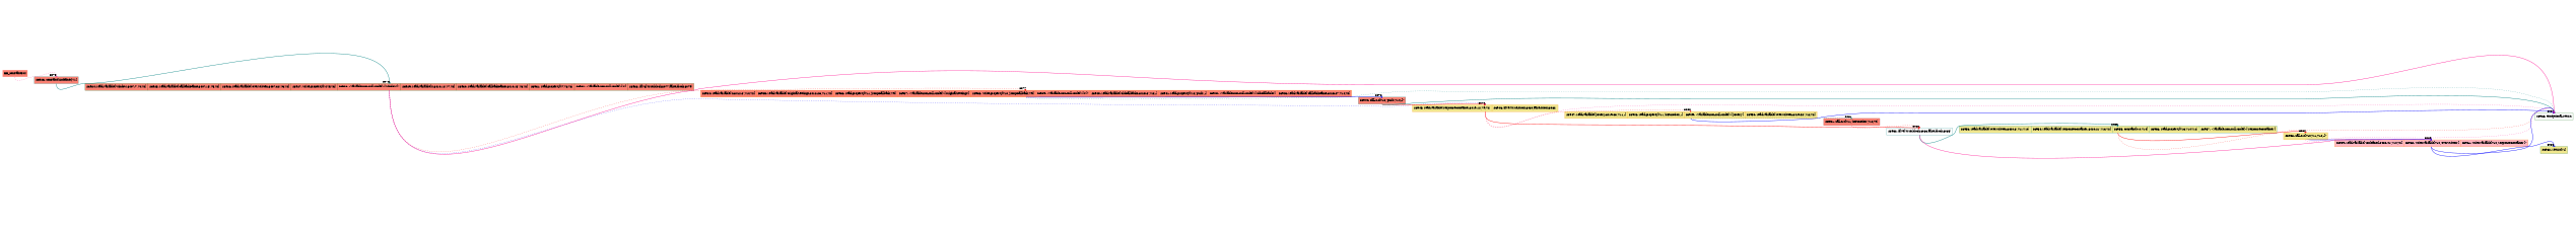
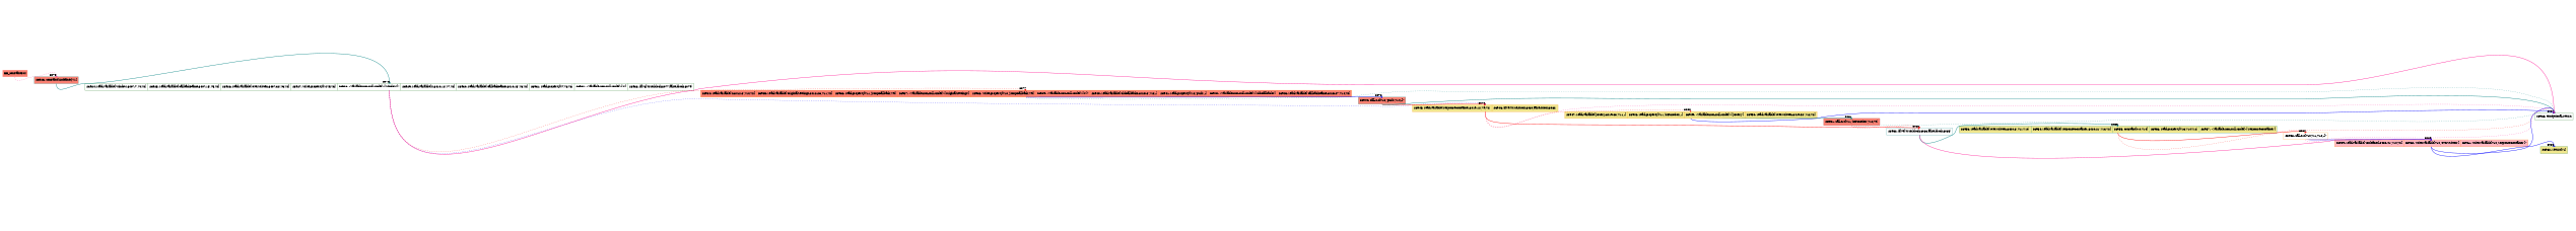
  digraph {
    rankdir=LR
    node [color=darkorange fillcolor=salmon shape=record style=filled]
    edge [arrowhead=tee color=red headport=n style=bold tailport=s]
    n1 [label=BB_constant504 shape=none]
    n2 [color=teal label="{23923: constant[undefined,v1]}"]
-   n3 [color=darkgreen label="{23924: read-variable['window-8407:7',v4,v2]|23925: read-variable['callbackName-8407:15',v5,v2]|23926: read-variable['overwritten-8407:32',v3,v2]|23927: write-property[v4,v5,v3]|23928: \<variable-non-null-undef\>['window']*|23929: read-variable['s-8410:12',v7,v2]|23930: read-variable['callbackName-8410:15',v8,v2]|23931: read-property[v7,v8,v6]|23932: \<variable-non-null-undef\>['s']|23933: if[v6](true-block:8077,false-block:8079)}"]
+   n3 [color=darkgreen fillcolor=white label="{23924: read-variable['window-8407:7',v4,v2]|23925: read-variable['callbackName-8407:15',v5,v2]|23926: read-variable['overwritten-8407:32',v3,v2]|23927: write-property[v4,v5,v3]|23928: \<variable-non-null-undef\>['window']*|23929: read-variable['s-8410:12',v7,v2]|23930: read-variable['callbackName-8410:15',v8,v2]|23931: read-property[v7,v8,v6]|23932: \<variable-non-null-undef\>['s']|23933: if[v6](true-block:8077,false-block:8079)}"]
    n4 [label="{23934: read-variable['s-8412:8',v10,v2]|23935: read-variable['originalSettings-8412:26',v11,v2]|23936: read-property[v11,'jsonpCallback',v9]|23937: \<variable-non-null-undef\>['originalSettings']|23938: write-property[v10,'jsonpCallback',v9]|23939: \<variable-non-null-undef\>['s']*|23940: read-variable['oldCallbacks-8415:8',v13,-]|23941: read-property[v13,'push',-]|23942: \<variable-non-null-undef\>['oldCallbacks']|23943: read-variable['callbackName-8415:27',v14,v2]}"]
    n5 [fillcolor=khaki label="{23945: read-variable['responseContainer-8419:12',v9,v2]|23946: if[v9](true-block:8080,false-block:8082)}"]
    n6 [color=darkgreen fillcolor=white label="{23963: exceptional-return}"]
    n7 [color=teal label="{23944: call-0:0[v13,'push',v14,-]*}"]
    n8 [color=teal fillcolor=white label="{23952: if[v9](true-block:8083,false-block:8085)}"]
    n9 [fillcolor=khaki label="{23947: read-variable['jQuery-8419:33',v11,-]|23948: read-property[v11,'isFunction',-]|23949: \<variable-non-null-undef\>['jQuery']|23950: read-variable['overwritten-8419:52',v12,v2]}"]
    n10 [color=teal fillcolor=khaki label="{23953: read-variable['overwritten-8420:8',v11,v10]|23954: read-variable['responseContainer-8420:21',v13,v2]|23955: constant[0.0,v14]|23956: read-property[v13,v14,v12]|23957: \<variable-non-null-undef\>['responseContainer']}"]
    n11 [fillcolor=lightpink label="{23959: read-variable['undefined-8423:41',v10,v2]|23960: write-variable[v10,'overwritten']|23961: write-variable[v10,'responseContainer']*}"]
    n12 [color=brown label="{23951: call-0:0[v11,'isFunction',v12,v9]}"]
-   n13 [fillcolor=khaki label="{23958: call-0:0[v10,v11,v12,-]*}"]
+   n13 [fillcolor=white label="{23958: call-0:0[v10,v11,v12,-]*}"]
    n14 [color=darkgreen fillcolor=khaki label="{23962: return[v1]}"]
    n1 -> n2 [color=deeppink headlabel="    8075" style=dashed]
    n2 -> n3 [color=teal headlabel="      8076"]
    n3 -> n4 [arrowhead=dot headlabel="      8077" style=dashed]
    n3 -> n5 [color=blue headlabel="      8079" style=dashed]
    n3 -> n6 [color=deeppink headlabel="      8087"]
    n4 -> n6 [color=teal style=dashed]
    n4 -> n7 [color=blue headlabel="      8078"]
    n5 -> n6 [arrowhead=dot color=deeppink style=dashed]
    n5 -> n8 [headlabel="      8082"]
    n5 -> n9 [headlabel="      8080" style=dashed]
    n7 -> n5
    n7 -> n6 [color=teal]
    n8 -> n10 [color=teal headlabel="      8083"]
    n8 -> n11 [color=deeppink headlabel="      8085"]
    n9 -> n6 [color=blue]
-   n9 -> n12 [color=teal headlabel="      8081" style=dashed]
+   n9 -> n12 [color=teal headlabel="      8081"]
    n10 -> n6 [arrowhead=dot style=dashed]
    n10 -> n13 [headlabel="      8084"]
    n11 -> n6 [arrowhead=dot color=blue]
    n11 -> n14 [color=blue headlabel="      8086"]
+   n12 -> n6 [arrowhead=dot color=teal style=dashed]
    n12 -> n8 [style=dashed]
    n13 -> n6 [arrowhead=dot color=deeppink style=dashed]
    n13 -> n11 [color=blue]
  }
